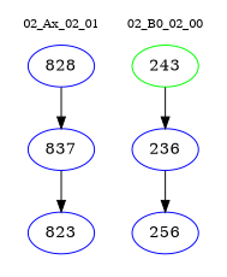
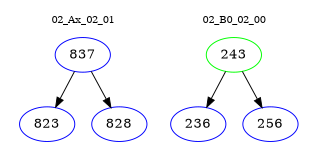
  digraph {
    node [color=blue]
    edge [color=black]
    n1 [label=823]
    n2 [label=837]
    n3 [label=828]
    n4 [color=green label=243]
    n5 [label=236]
    n6 [label=256]
    subgraph cluster_1 {
      color=white
      fontsize=10
      label="02_Ax_02_01"
      n1
      n2
      n3
    }
    subgraph cluster_2 {
      color=white
      fontsize=10
      label="02_B0_02_00"
      n4
      n5
      n6
    }
    n2 -> n1
-   n3 -> n2
+   n2 -> n3
    n4 -> n5
-   n5 -> n6
+   n4 -> n6
  }
